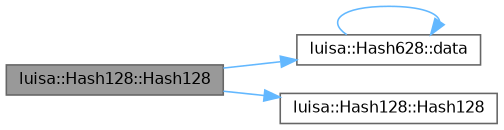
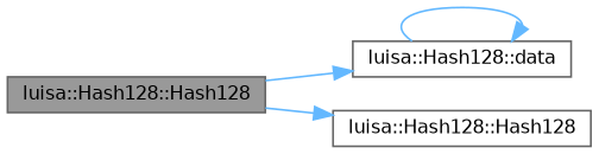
  digraph {
    rankdir=LR
    node [color=grey40 fillcolor=white fontname=Helvetica fontsize=10 shape=box style=filled]
    edge [color=steelblue1 fontname=Helvetica fontsize=10 labelfontname=Helvetica labelfontsize=10 style=solid]
    n1 [color=gray40 fillcolor=grey60 fontcolor=black height=0.2 label="luisa::Hash128::Hash128" width=0.4]
-   n2 [height=0.2 label="luisa::Hash628::data" width=0.4]
+   n2 [height=0.2 label="luisa::Hash128::data" width=0.4]
    n3 [height=0.2 label="luisa::Hash128::Hash128" width=0.4]
    n1 -> n2
    n1 -> n3
    n2 -> n2
  }
